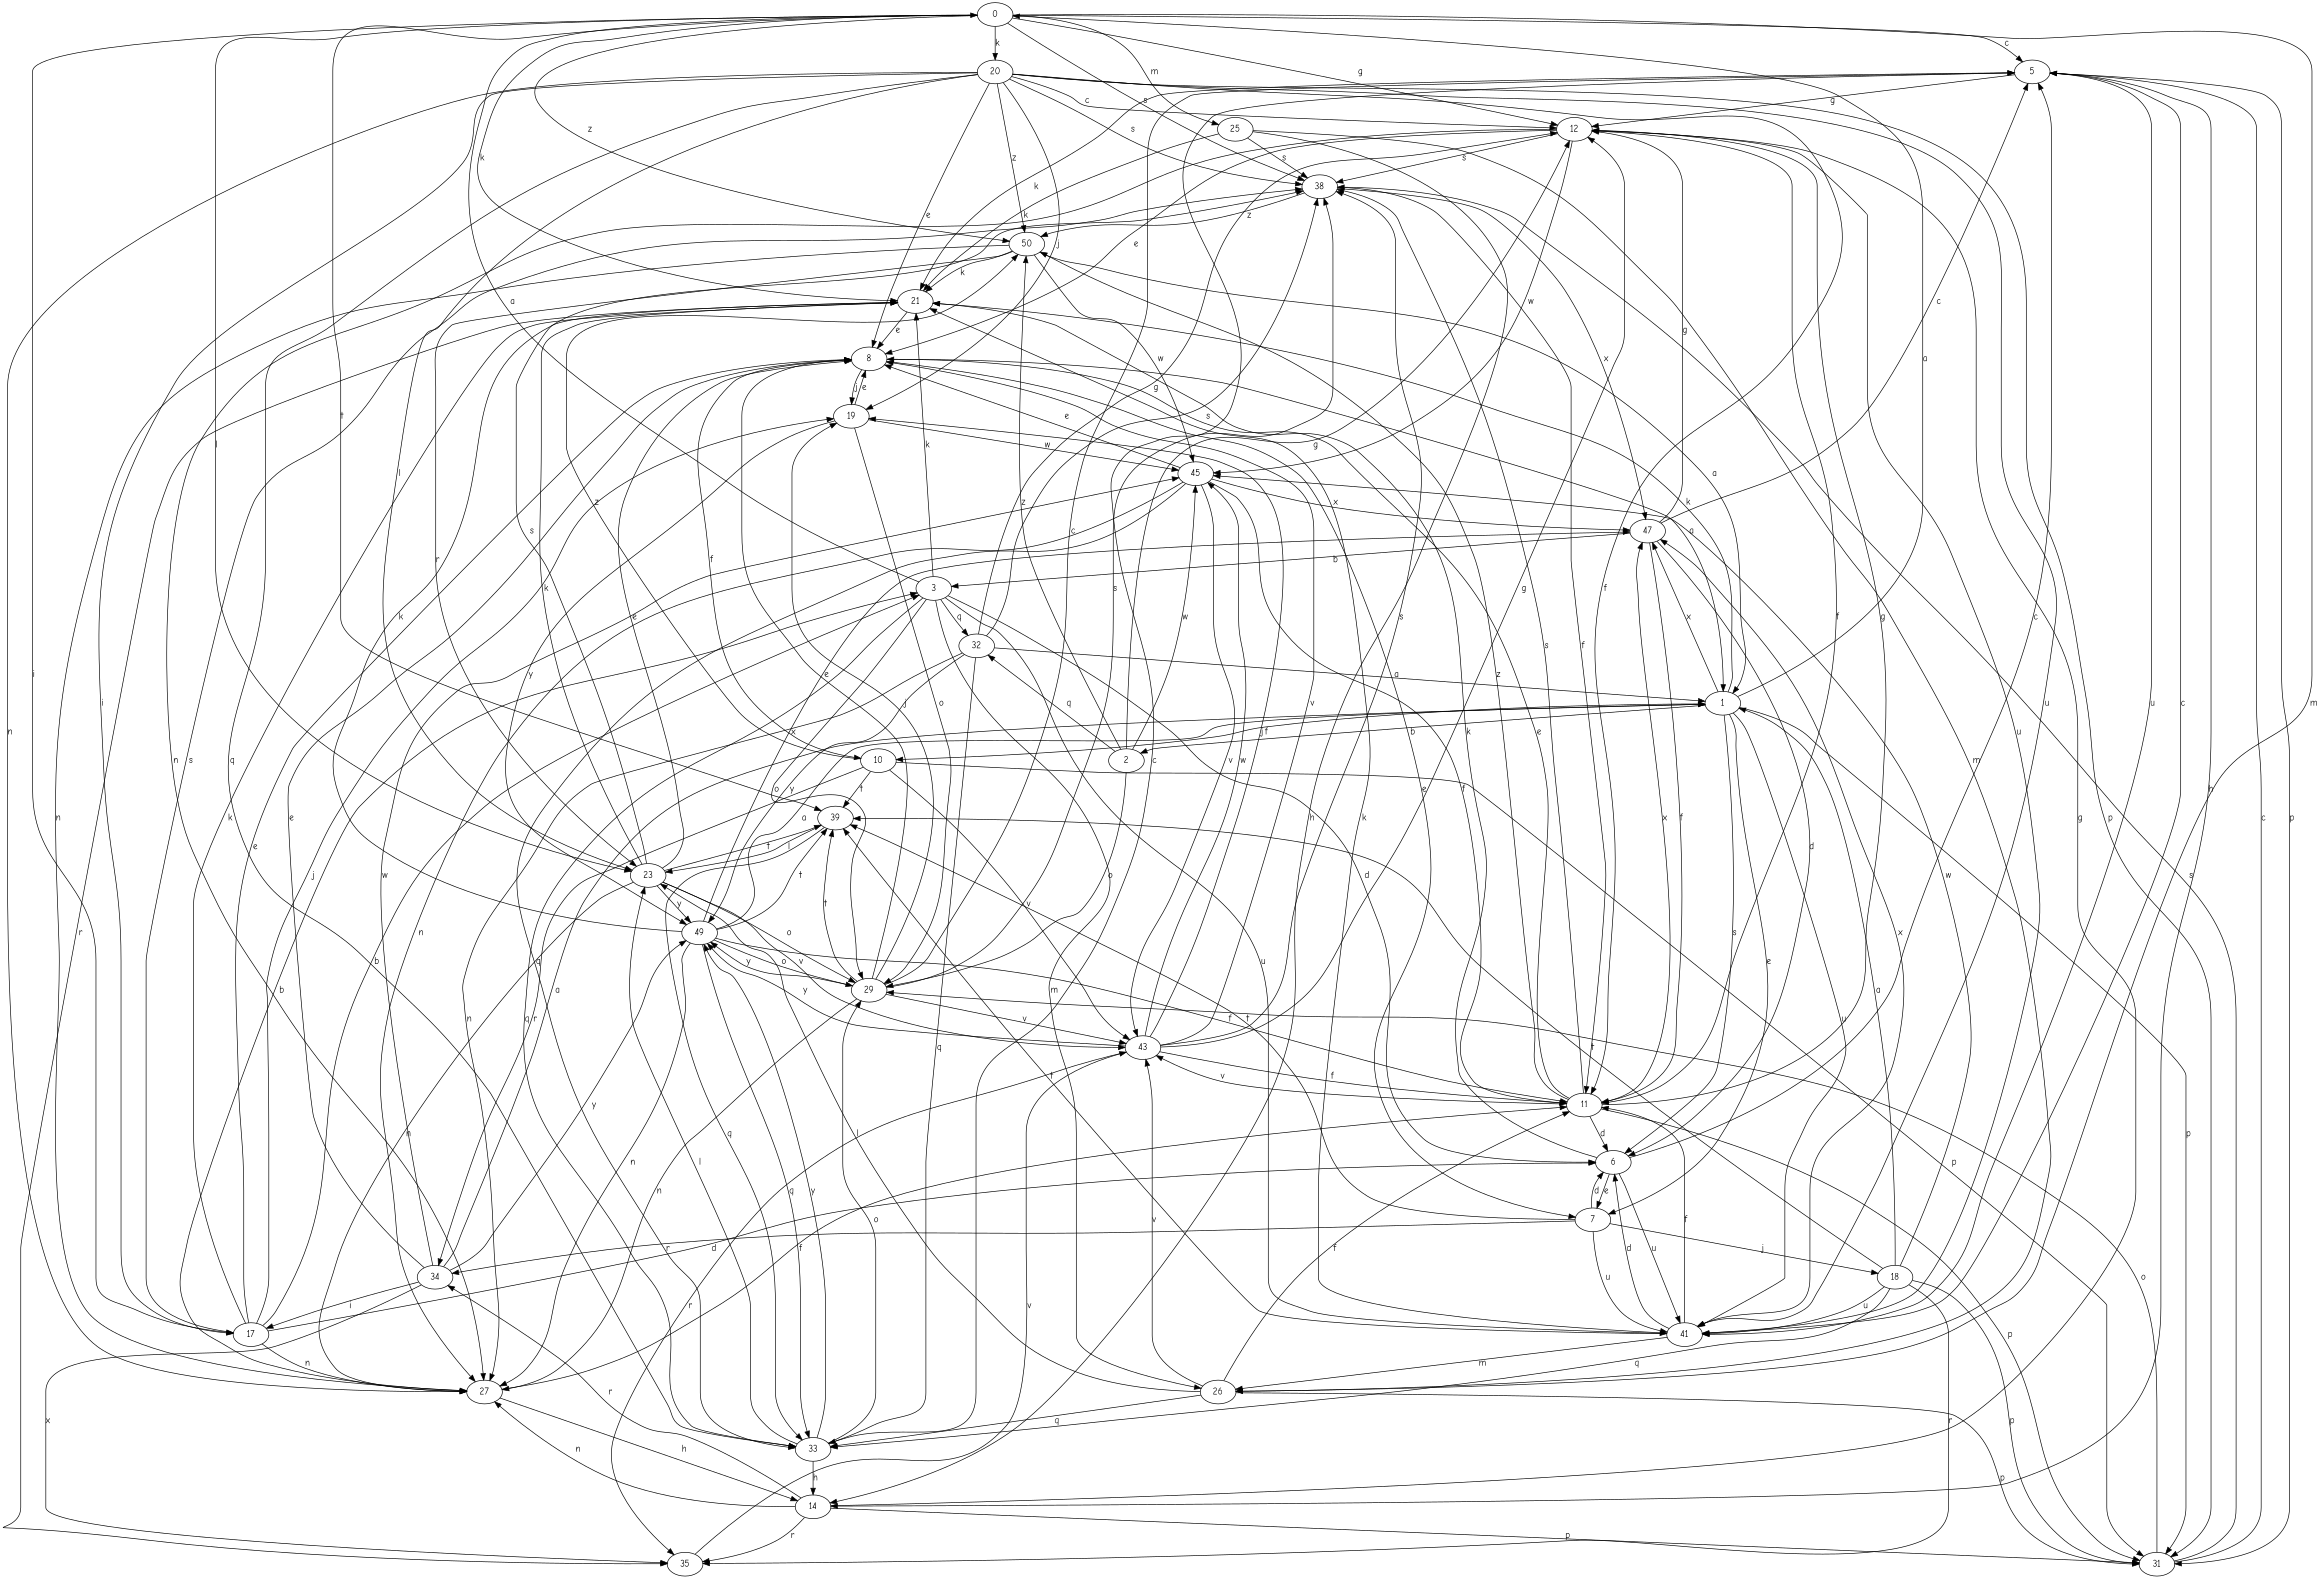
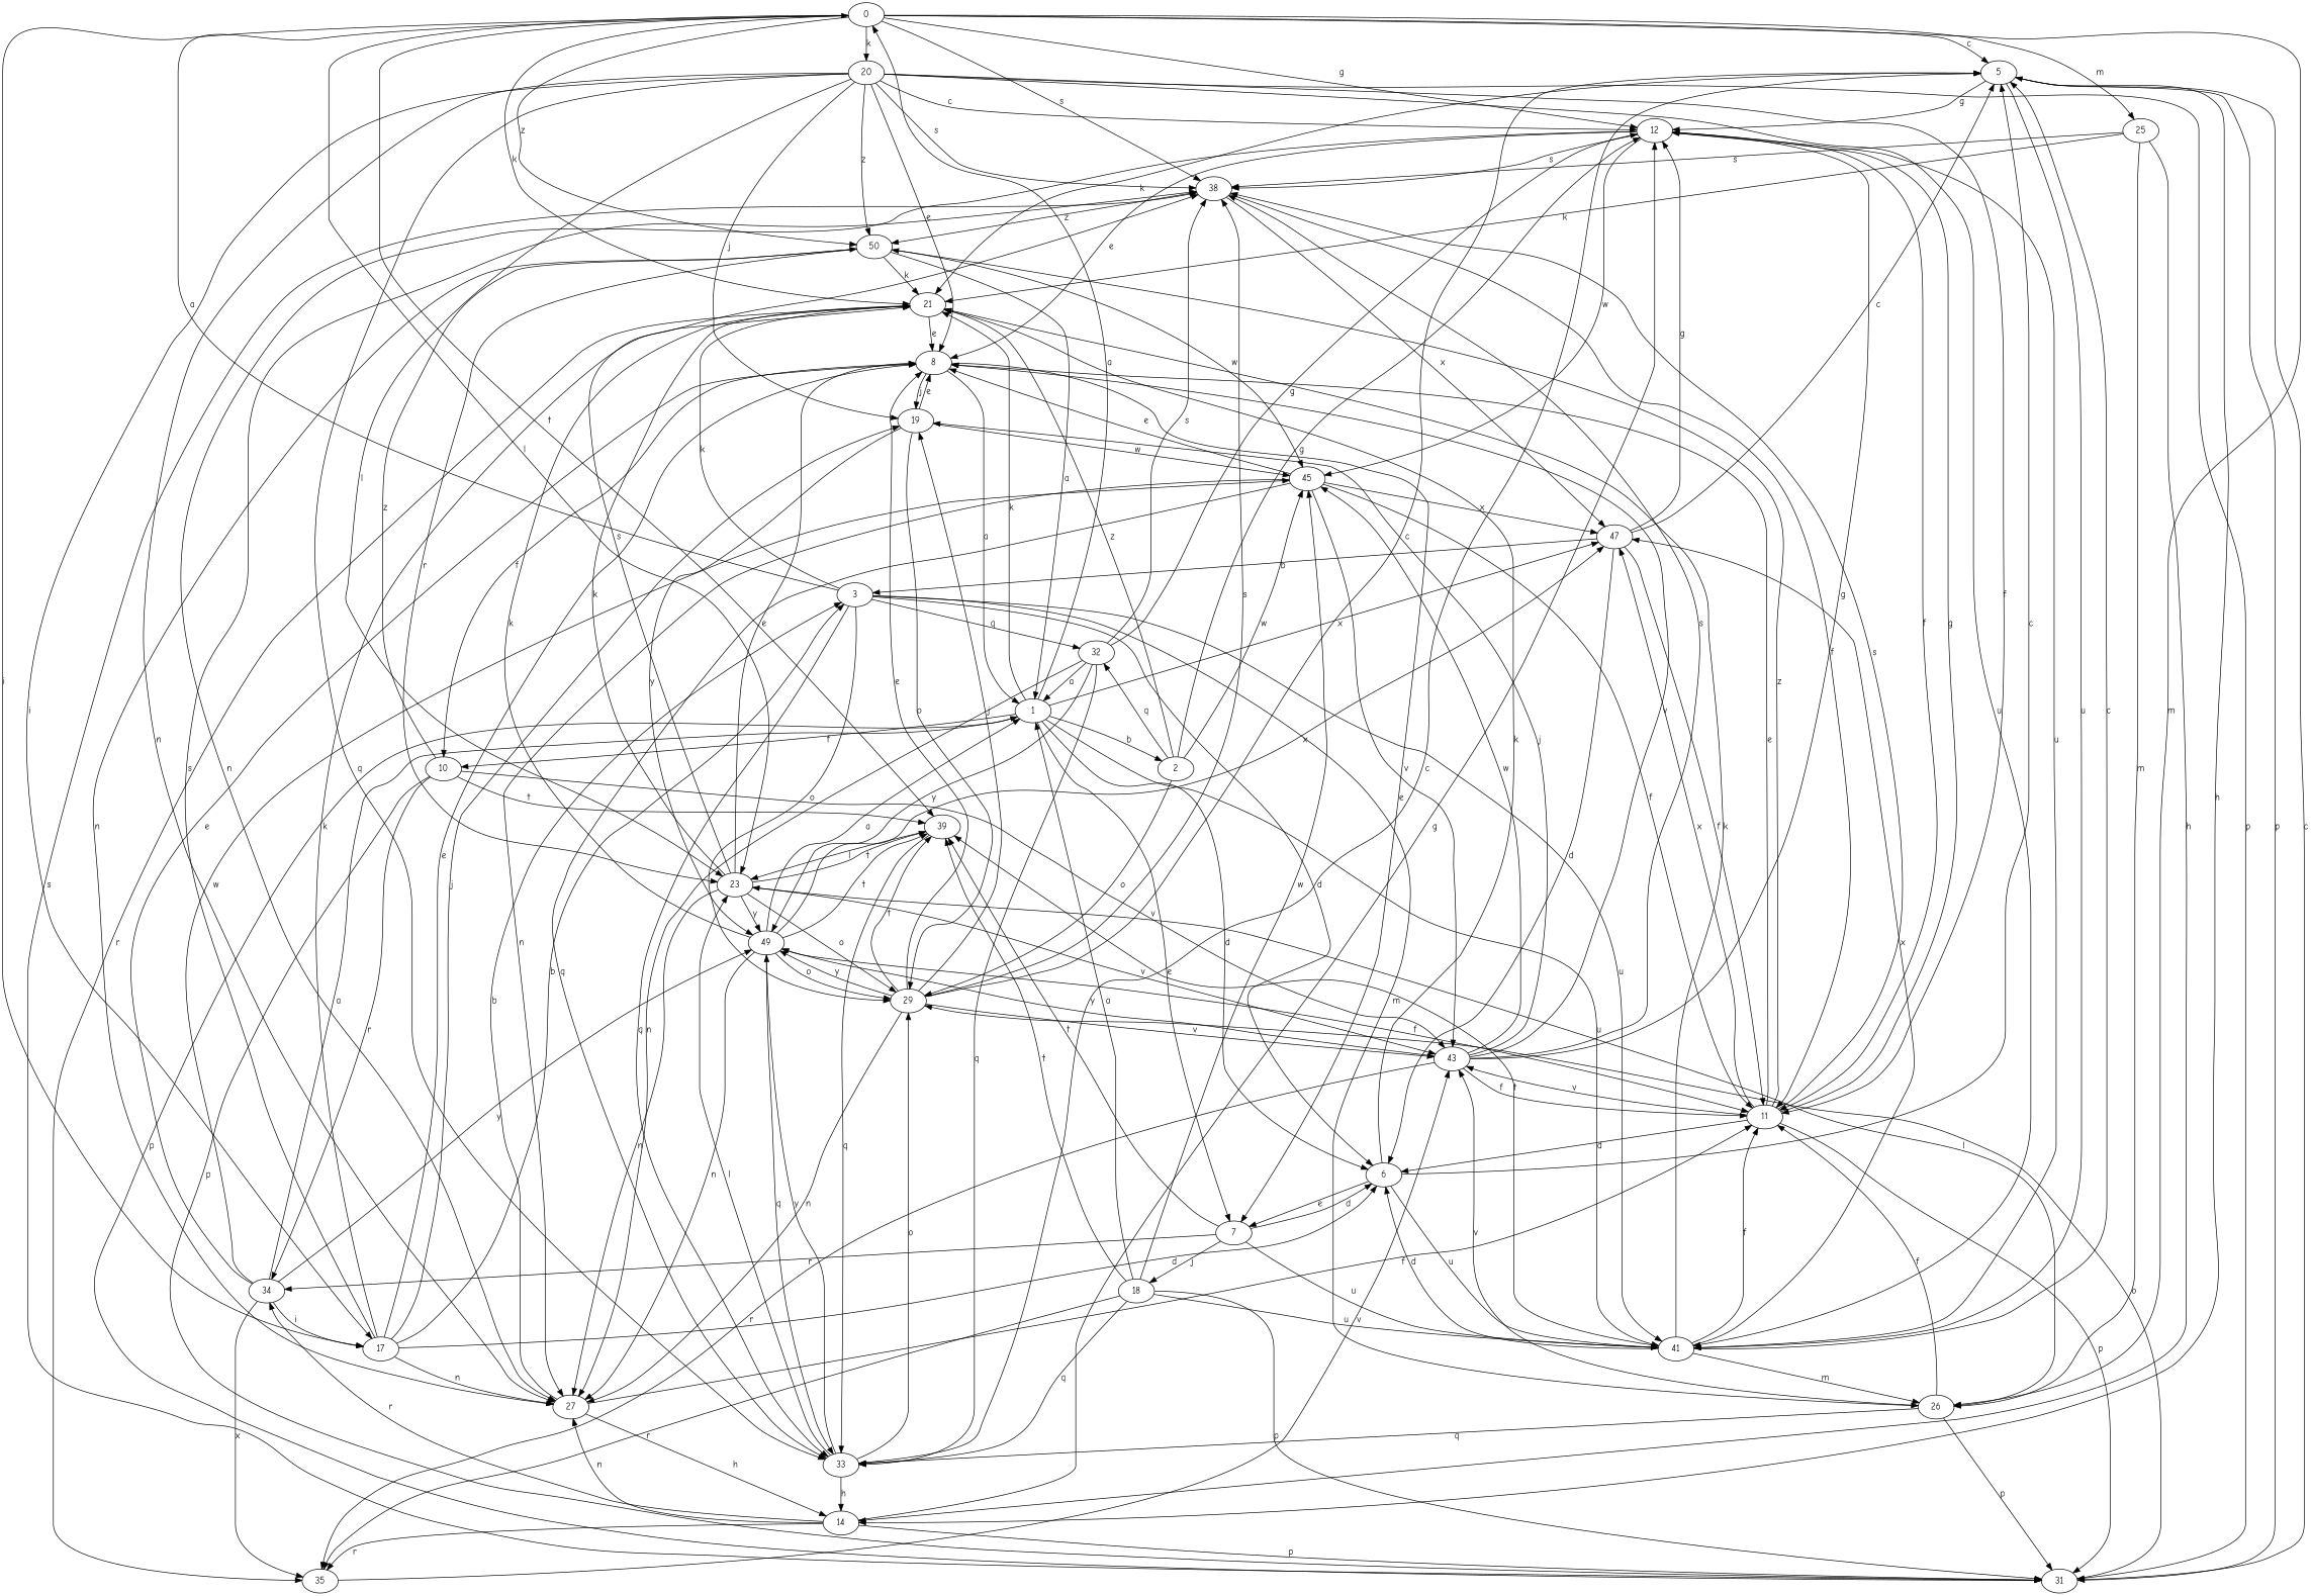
  strict digraph {
    fontname="Comic Neue"
    node [fontname="Comic Neue"]
    edge [fontname="Comic Neue"]
    0
    5
    12
    17
    20
    21
    23
    25
    26
    38
    39
    50
    31
    41
    14
    45
    8
    11
    27
    6
    3
    19
    33
    35
    29
    43
    49
    47
    1
    2
    7
    10
    32
    18
    34
    0 -> 5 [label=c]
    0 -> 12 [label=g]
    0 -> 17 [label=i]
    0 -> 20 [label=k]
    0 -> 21 [label=k]
    0 -> 23 [label=l]
    0 -> 25 [label=m]
    0 -> 26 [label=m]
    0 -> 38 [label=s]
    0 -> 39 [label=t]
    0 -> 50 [label=z]
    5 -> 12 [label=g]
    5 -> 21 [label=k]
    5 -> 31 [label=p]
    5 -> 41 [label=u]
    5 -> 14 [label=h]
    12 -> 38 [label=s]
    12 -> 41 [label=u]
    12 -> 45 [label=w]
    12 -> 8 [label=e]
    12 -> 11 [label=f]
    12 -> 27 [label=n]
    17 -> 21 [label=k]
    17 -> 38 [label=s]
    17 -> 8 [label=e]
    17 -> 27 [label=n]
    17 -> 6 [label=d]
    17 -> 3 [label=b]
    17 -> 19 [label=j]
    20 -> 12 [label=c]
    20 -> 17 [label=i]
    20 -> 23 [label=l]
    20 -> 38 [label=s]
    20 -> 50 [label=z]
    20 -> 31 [label=p]
    20 -> 41 [label=u]
    20 -> 8 [label=e]
    20 -> 11 [label=f]
    20 -> 27 [label=n]
    20 -> 19 [label=j]
    20 -> 33 [label=q]
    21 -> 8 [label=e]
    21 -> 35 [label=r]
    23 -> 21 [label=k]
    23 -> 38 [label=s]
    23 -> 39 [label=t]
    23 -> 8 [label=e]
    23 -> 27 [label=n]
    23 -> 29 [label=o]
    23 -> 43 [label=v]
    23 -> 49 [label=y]
    25 -> 21 [label=k]
    25 -> 26 [label=m]
    25 -> 38 [label=s]
    25 -> 14 [label=h]
    26 -> 23 [label=l]
    26 -> 31 [label=p]
    26 -> 11 [label=f]
    26 -> 33 [label=q]
    26 -> 43 [label=v]
    38 -> 50 [label=z]
    38 -> 11 [label=f]
    38 -> 47 [label=x]
    39 -> 23 [label=l]
    39 -> 33 [label=q]
    50 -> 21 [label=k]
    50 -> 23 [label=r]
    50 -> 45 [label=w]
    50 -> 27 [label=n]
    50 -> 1 [label=a]
    31 -> 5 [label=c]
    31 -> 38 [label=s]
    31 -> 29 [label=o]
    41 -> 5 [label=c]
    41 -> 21 [label=k]
    41 -> 26 [label=m]
    41 -> 39 [label=t]
    41 -> 11 [label=f]
    41 -> 6 [label=d]
    41 -> 47 [label=x]
    14 -> 12 [label=g]
    14 -> 31 [label=p]
    14 -> 27 [label=n]
    14 -> 35 [label=r]
    14 -> 34 [label=r]
    45 -> 8 [label=e]
    45 -> 11 [label=f]
    45 -> 27 [label=n]
    45 -> 33 [label=q]
    45 -> 43 [label=v]
    45 -> 47 [label=x]
    8 -> 19 [label=j]
    8 -> 1 [label=a]
    8 -> 7 [label=e]
    8 -> 10 [label=f]
    11 -> 12 [label=g]
    11 -> 38 [label=s]
    11 -> 50 [label=z]
    11 -> 31 [label=p]
    11 -> 8 [label=e]
    11 -> 6 [label=d]
    11 -> 43 [label=v]
    11 -> 47 [label=x]
    27 -> 14 [label=h]
    27 -> 11 [label=f]
    27 -> 3 [label=b]
    6 -> 5 [label=c]
    6 -> 21 [label=k]
    6 -> 41 [label=u]
    6 -> 7 [label=e]
    3 -> 0 [label=a]
    3 -> 21 [label=k]
    3 -> 26 [label=m]
    3 -> 41 [label=u]
    3 -> 6 [label=d]
    3 -> 33 [label=q]
    3 -> 29 [label=o]
    3 -> 32 [label=q]
    19 -> 45 [label=w]
    19 -> 8 [label=e]
    19 -> 29 [label=o]
    19 -> 49 [label=y]
    33 -> 5 [label=c]
    33 -> 23 [label=l]
    33 -> 14 [label=h]
    33 -> 29 [label=o]
    33 -> 49 [label=y]
    35 -> 43 [label=v]
    29 -> 5 [label=c]
    29 -> 38 [label=s]
    29 -> 39 [label=t]
    29 -> 8 [label=e]
    29 -> 27 [label=n]
    29 -> 19 [label=j]
    29 -> 43 [label=v]
    29 -> 49 [label=y]
    43 -> 12 [label=g]
    43 -> 38 [label=s]
    43 -> 45 [label=w]
    43 -> 8 [label=v]
    43 -> 11 [label=f]
    43 -> 19 [label=j]
    43 -> 35 [label=r]
    43 -> 49 [label=y]
    49 -> 21 [label=k]
    49 -> 39 [label=t]
    49 -> 11 [label=f]
    49 -> 27 [label=n]
    49 -> 33 [label=q]
    49 -> 29 [label=o]
    49 -> 47 [label=x]
    49 -> 1 [label=a]
    47 -> 5 [label=c]
    47 -> 12 [label=g]
    47 -> 11 [label=f]
    47 -> 6 [label=d]
    47 -> 3 [label=b]
    1 -> 0 [label=a]
    1 -> 21 [label=k]
    1 -> 31 [label=p]
    1 -> 41 [label=u]
-   1 -> 6 [label=s]
+   1 -> 6 [label=d]
    1 -> 47 [label=x]
    1 -> 2 [label=b]
    1 -> 7 [label=e]
    1 -> 10 [label=f]
    2 -> 12 [label=g]
-   2 -> 50 [label=z]
+   2 -> 21 [label=z]
    2 -> 45 [label=w]
    2 -> 29 [label=o]
    2 -> 32 [label=q]
    7 -> 39 [label=t]
    7 -> 41 [label=u]
    7 -> 6 [label=d]
    7 -> 18 [label=j]
    7 -> 34 [label=r]
    10 -> 39 [label=t]
    10 -> 50 [label=z]
    10 -> 31 [label=p]
    10 -> 43 [label=v]
    10 -> 34 [label=r]
    32 -> 12 [label=g]
    32 -> 38 [label=s]
    32 -> 27 [label=n]
    32 -> 33 [label=q]
    32 -> 49 [label=y]
    32 -> 1 [label=a]
    18 -> 39 [label=t]
    18 -> 31 [label=p]
    18 -> 41 [label=u]
    18 -> 45 [label=w]
    18 -> 33 [label=q]
    18 -> 35 [label=r]
    18 -> 1 [label=a]
    34 -> 17 [label=i]
    34 -> 45 [label=w]
    34 -> 8 [label=e]
    34 -> 35 [label=x]
    34 -> 49 [label=y]
    34 -> 1 [label=a]
  }
